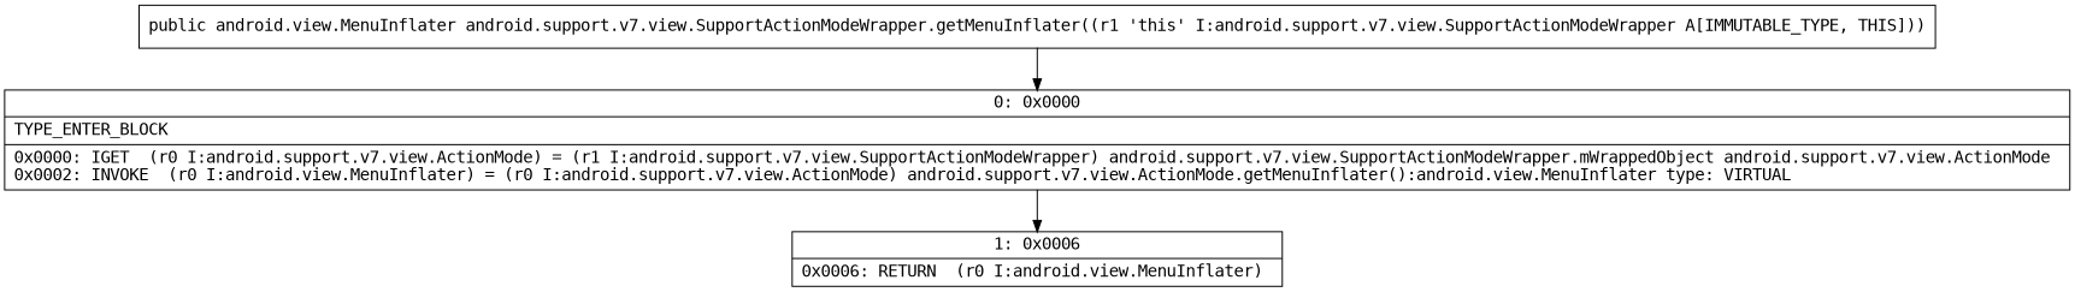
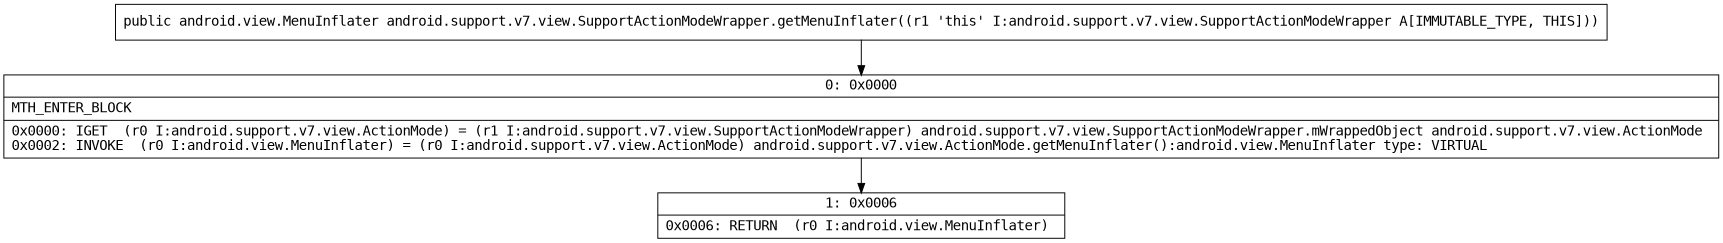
  digraph {
    fontname="DejaVu Sans Mono"
    node [shape=record fontname="DejaVu Sans Mono"]
    edge [fontname="DejaVu Sans Mono"]
-   n1 [label="{0\:\ 0x0000|TYPE_ENTER_BLOCK\l|0x0000: IGET  (r0 I:android.support.v7.view.ActionMode) = (r1 I:android.support.v7.view.SupportActionModeWrapper) android.support.v7.view.SupportActionModeWrapper.mWrappedObject android.support.v7.view.ActionMode \l0x0002: INVOKE  (r0 I:android.view.MenuInflater) = (r0 I:android.support.v7.view.ActionMode) android.support.v7.view.ActionMode.getMenuInflater():android.view.MenuInflater type: VIRTUAL \l}"]
+   n1 [label="{0\:\ 0x0000|MTH_ENTER_BLOCK\l|0x0000: IGET  (r0 I:android.support.v7.view.ActionMode) = (r1 I:android.support.v7.view.SupportActionModeWrapper) android.support.v7.view.SupportActionModeWrapper.mWrappedObject android.support.v7.view.ActionMode \l0x0002: INVOKE  (r0 I:android.view.MenuInflater) = (r0 I:android.support.v7.view.ActionMode) android.support.v7.view.ActionMode.getMenuInflater():android.view.MenuInflater type: VIRTUAL \l}"]
    n2 [label="{1\:\ 0x0006|0x0006: RETURN  (r0 I:android.view.MenuInflater) \l}"]
    n3 [label="{public android.view.MenuInflater android.support.v7.view.SupportActionModeWrapper.getMenuInflater((r1 'this' I:android.support.v7.view.SupportActionModeWrapper A[IMMUTABLE_TYPE, THIS])) }"]
    n1 -> n2
    n3 -> n1
  }
